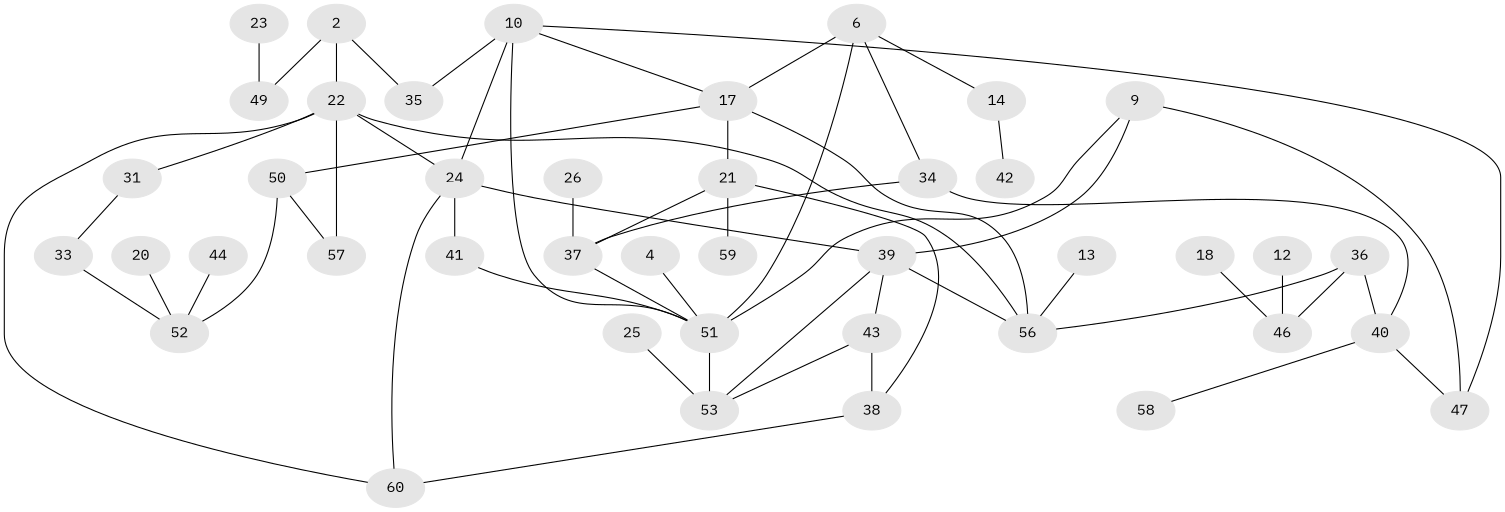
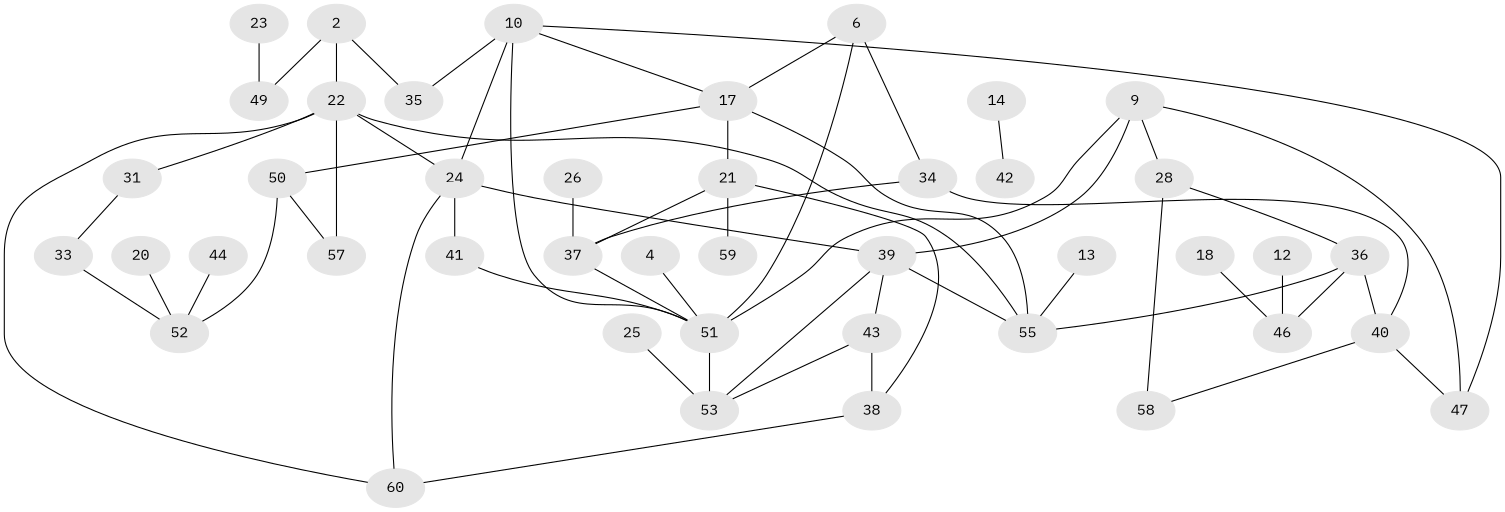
  graph {
    fontname="IBM Plex Mono"
    node [color=gray90 fontname="IBM Plex Mono" style=filled]
    edge [fontname="IBM Plex Mono" weight=1.0]
    2
    22
    49
    35
    4
    51
    24
-   56
+   56 [label=55]
    31
    57
    60
    53
    6
    14
    17
    34
    42
    21
    50
    37
    40
    9
+   28
    39
    47
    36
    58
    43
    10
    41
    12
    46
    13
    38
    59
    52
    18
    33
    23
    25
    26
    n42 [label=20]
    44
    2 -- 22
    2 -- 49
    2 -- 35
    22 -- 24
    22 -- 56
    22 -- 31
    22 -- 57
    22 -- 60
    4 -- 51
    51 -- 53 [weight=2.0]
    24 -- 60
    24 -- 39
    24 -- 41
    31 -- 33
    6 -- 51
-   6 -- 14
    6 -- 17
    6 -- 34
    14 -- 42
    17 -- 56
    17 -- 21
    17 -- 50
    34 -- 37
    34 -- 40
    21 -- 37
    21 -- 38
    21 -- 59 [weight=2.0]
    50 -- 57
    50 -- 52
    37 -- 51
    40 -- 47
    40 -- 58
    9 -- 51
+   9 -- 28
    9 -- 39
    9 -- 47
+   28 -- 36
+   28 -- 58 [weight=2.0]
    39 -- 56
    39 -- 53
    39 -- 43
    36 -- 56
    36 -- 40
    36 -- 46
    43 -- 53
    43 -- 38
    10 -- 35
    10 -- 51
    10 -- 24
    10 -- 17
    10 -- 47
    41 -- 51
    12 -- 46
    13 -- 56
    38 -- 60
    18 -- 46
    33 -- 52
    23 -- 49
    25 -- 53
    26 -- 37
    n42 -- 52
    44 -- 52
  }
